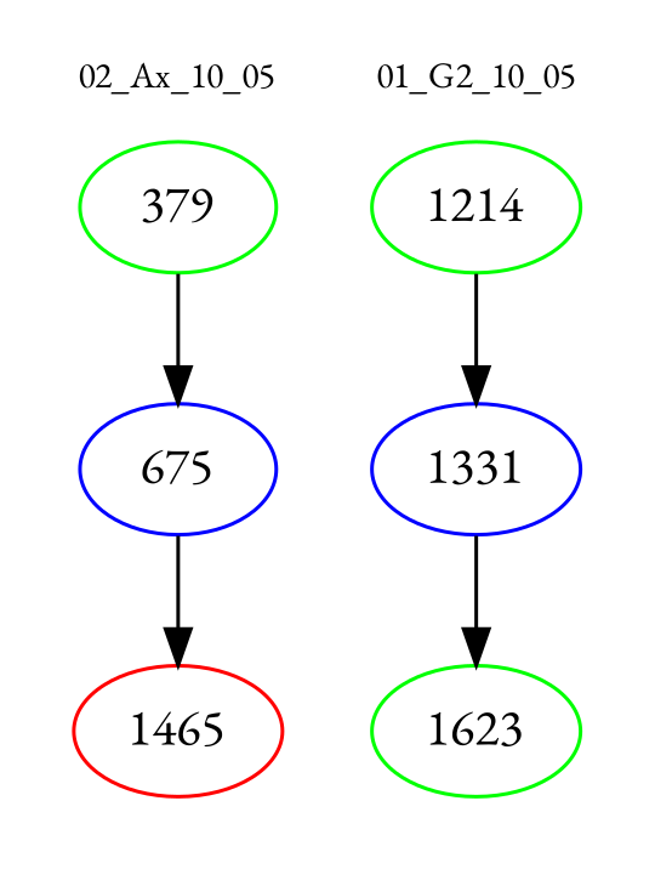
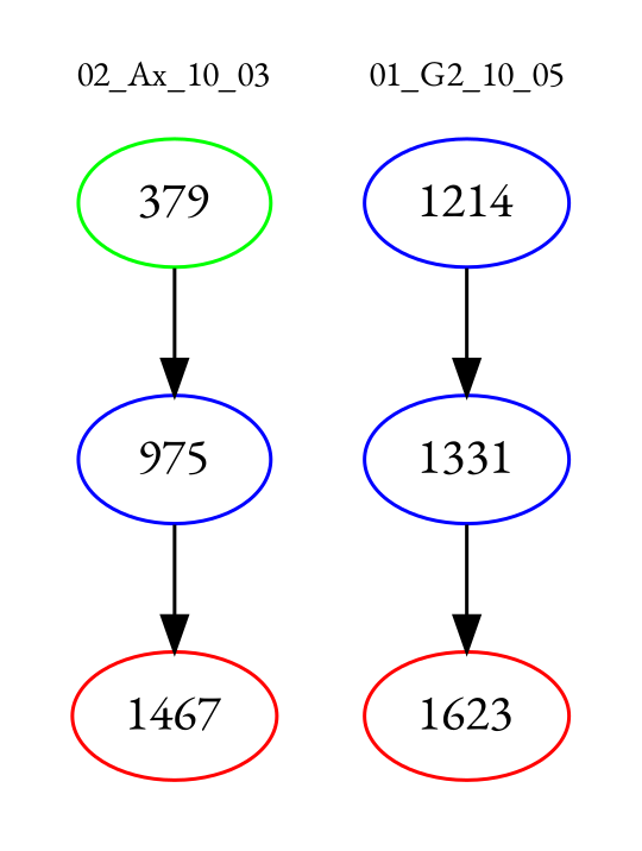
  digraph {
    fontname="EB Garamond"
    node [color=green fontname="EB Garamond"]
    edge [color=black fontname="EB Garamond"]
    n1 [label=379]
-   n2 [color=blue label=675]
-   n3 [color=red label=1465]
-   n4 [label=1214]
+   n2 [color=blue label=975]
+   n3 [color=red label=1467]
+   n4 [color=blue label=1214]
    n5 [color=blue label=1331]
-   n6 [label=1623]
+   n6 [color=red label=1623]
    subgraph cluster_1 {
      color=white
      fontsize=10
-     label="02_Ax_10_05"
+     label="02_Ax_10_03"
      n1
      n2
      n3
    }
    subgraph cluster_2 {
      color=white
      fontsize=10
      label="01_G2_10_05"
      n4
      n5
      n6
    }
    n1 -> n2
    n2 -> n3
    n4 -> n5
    n5 -> n6
  }
